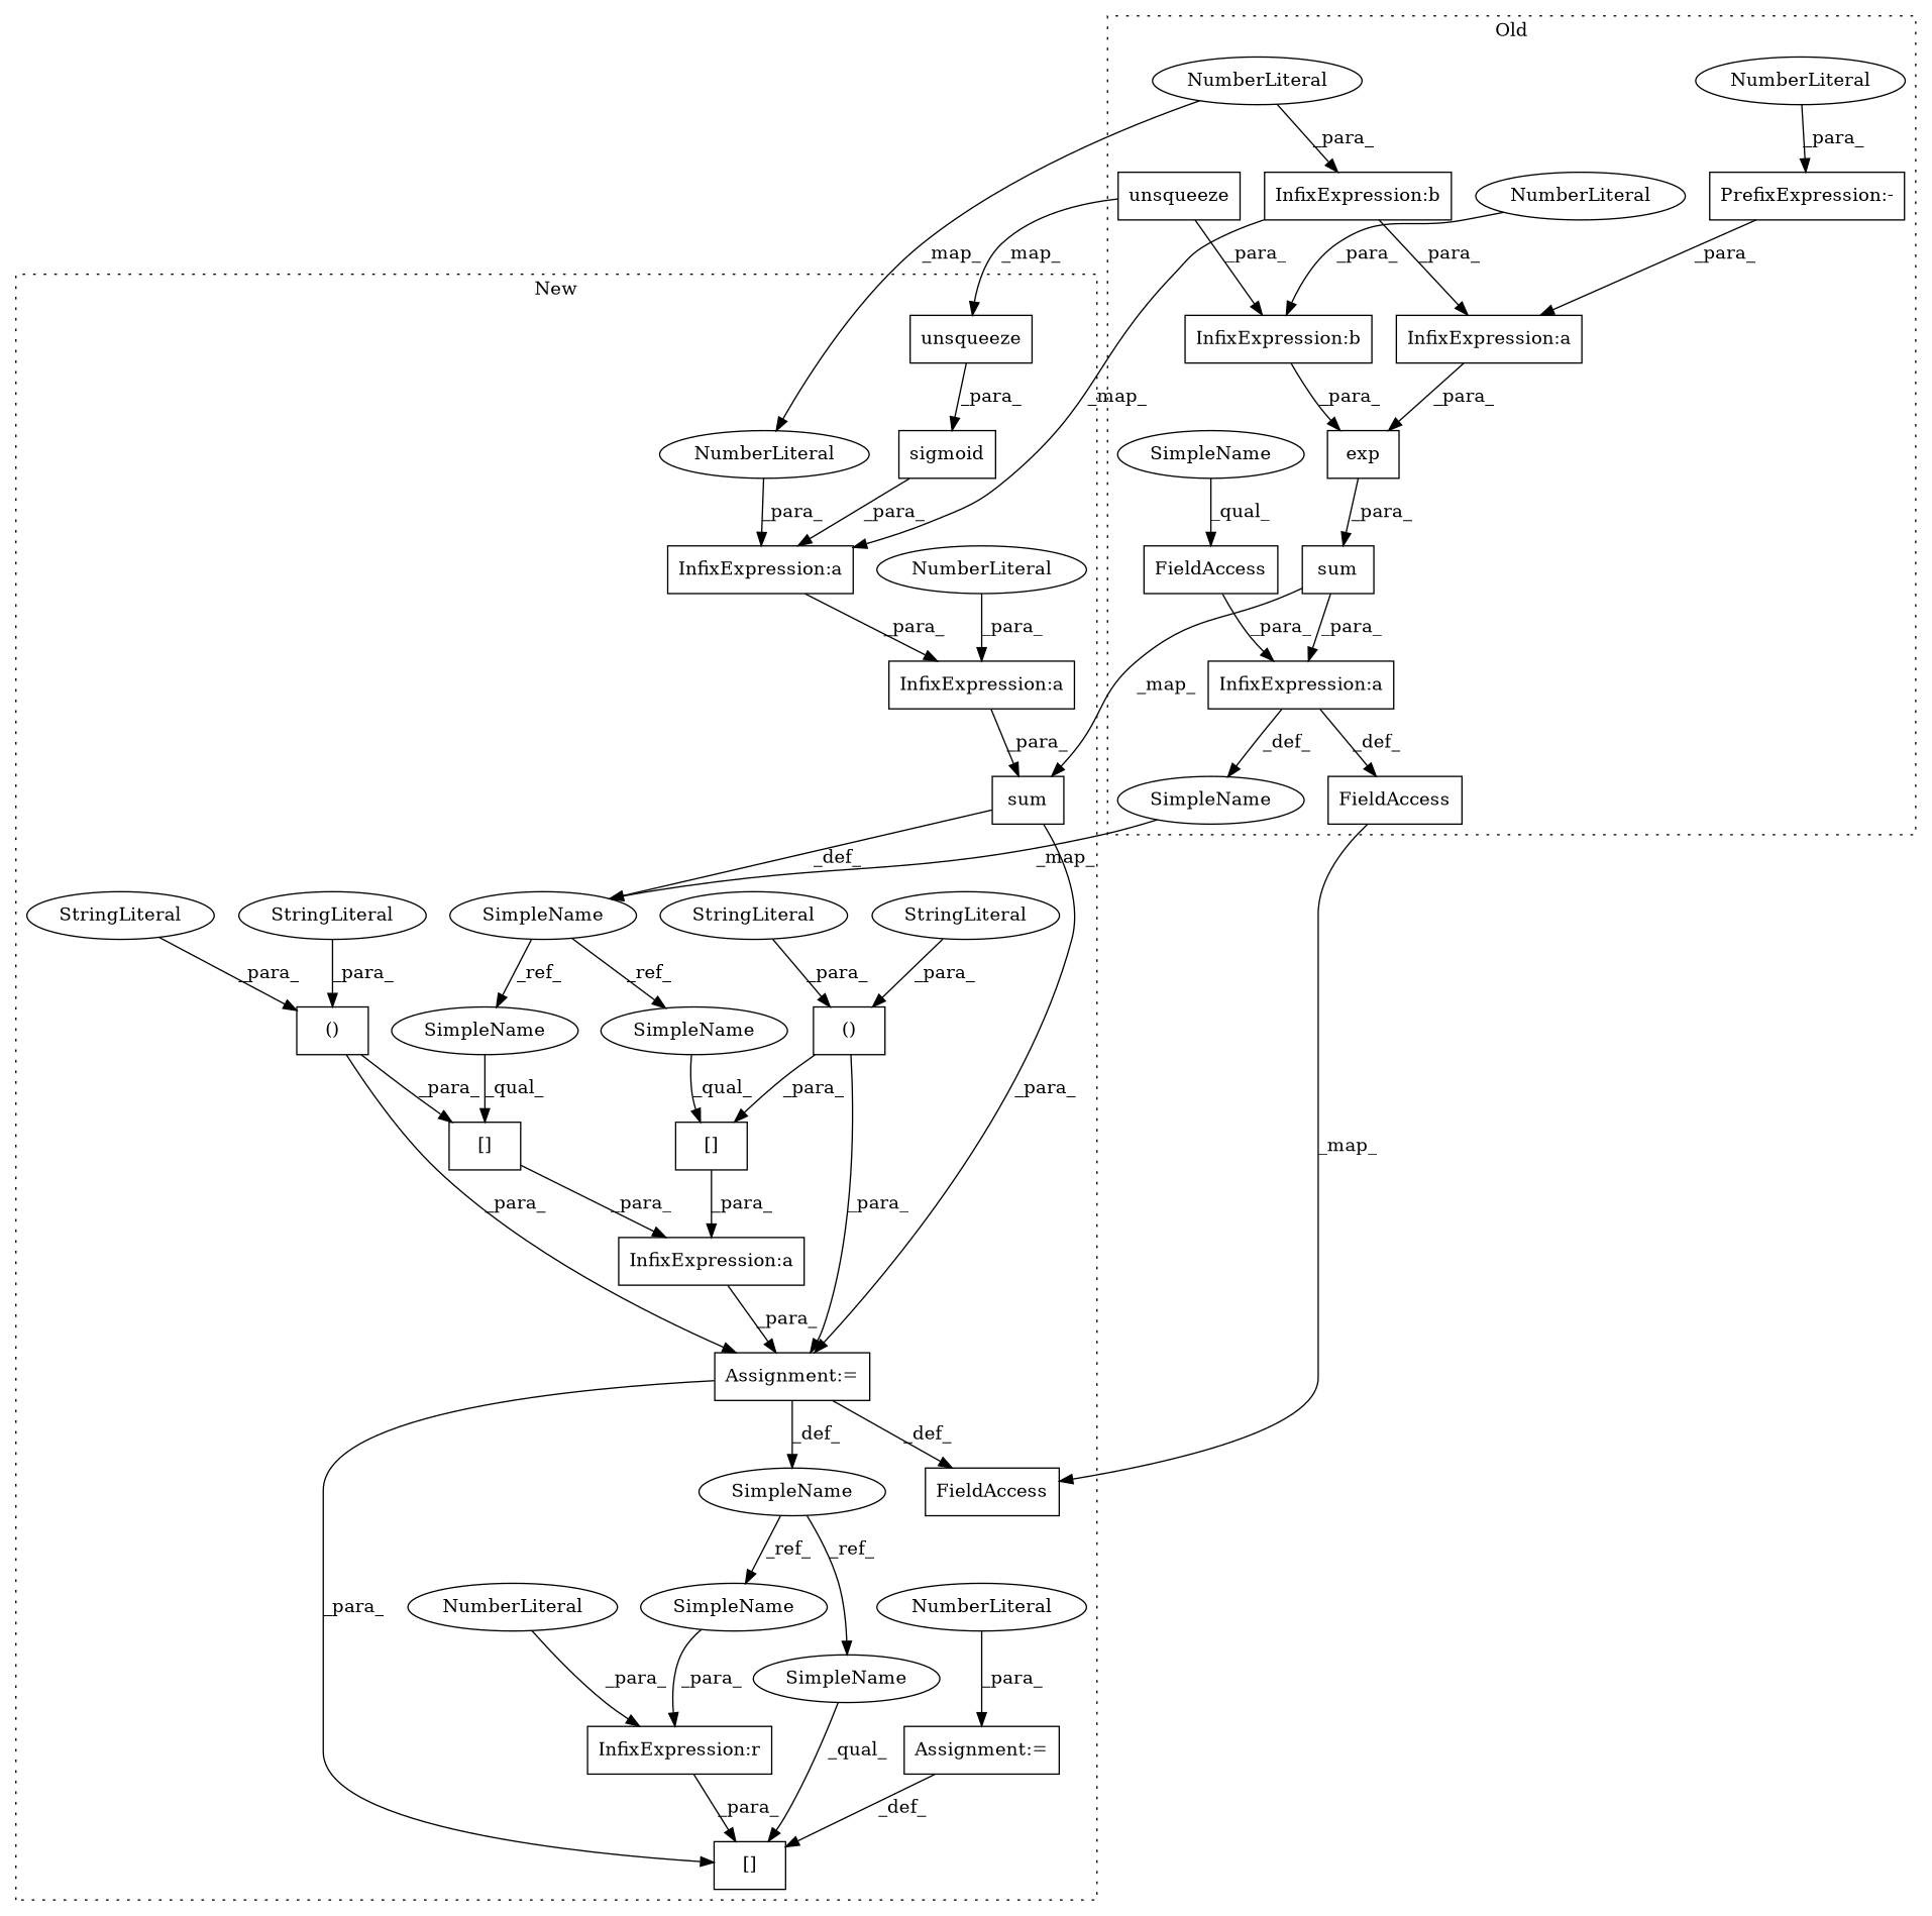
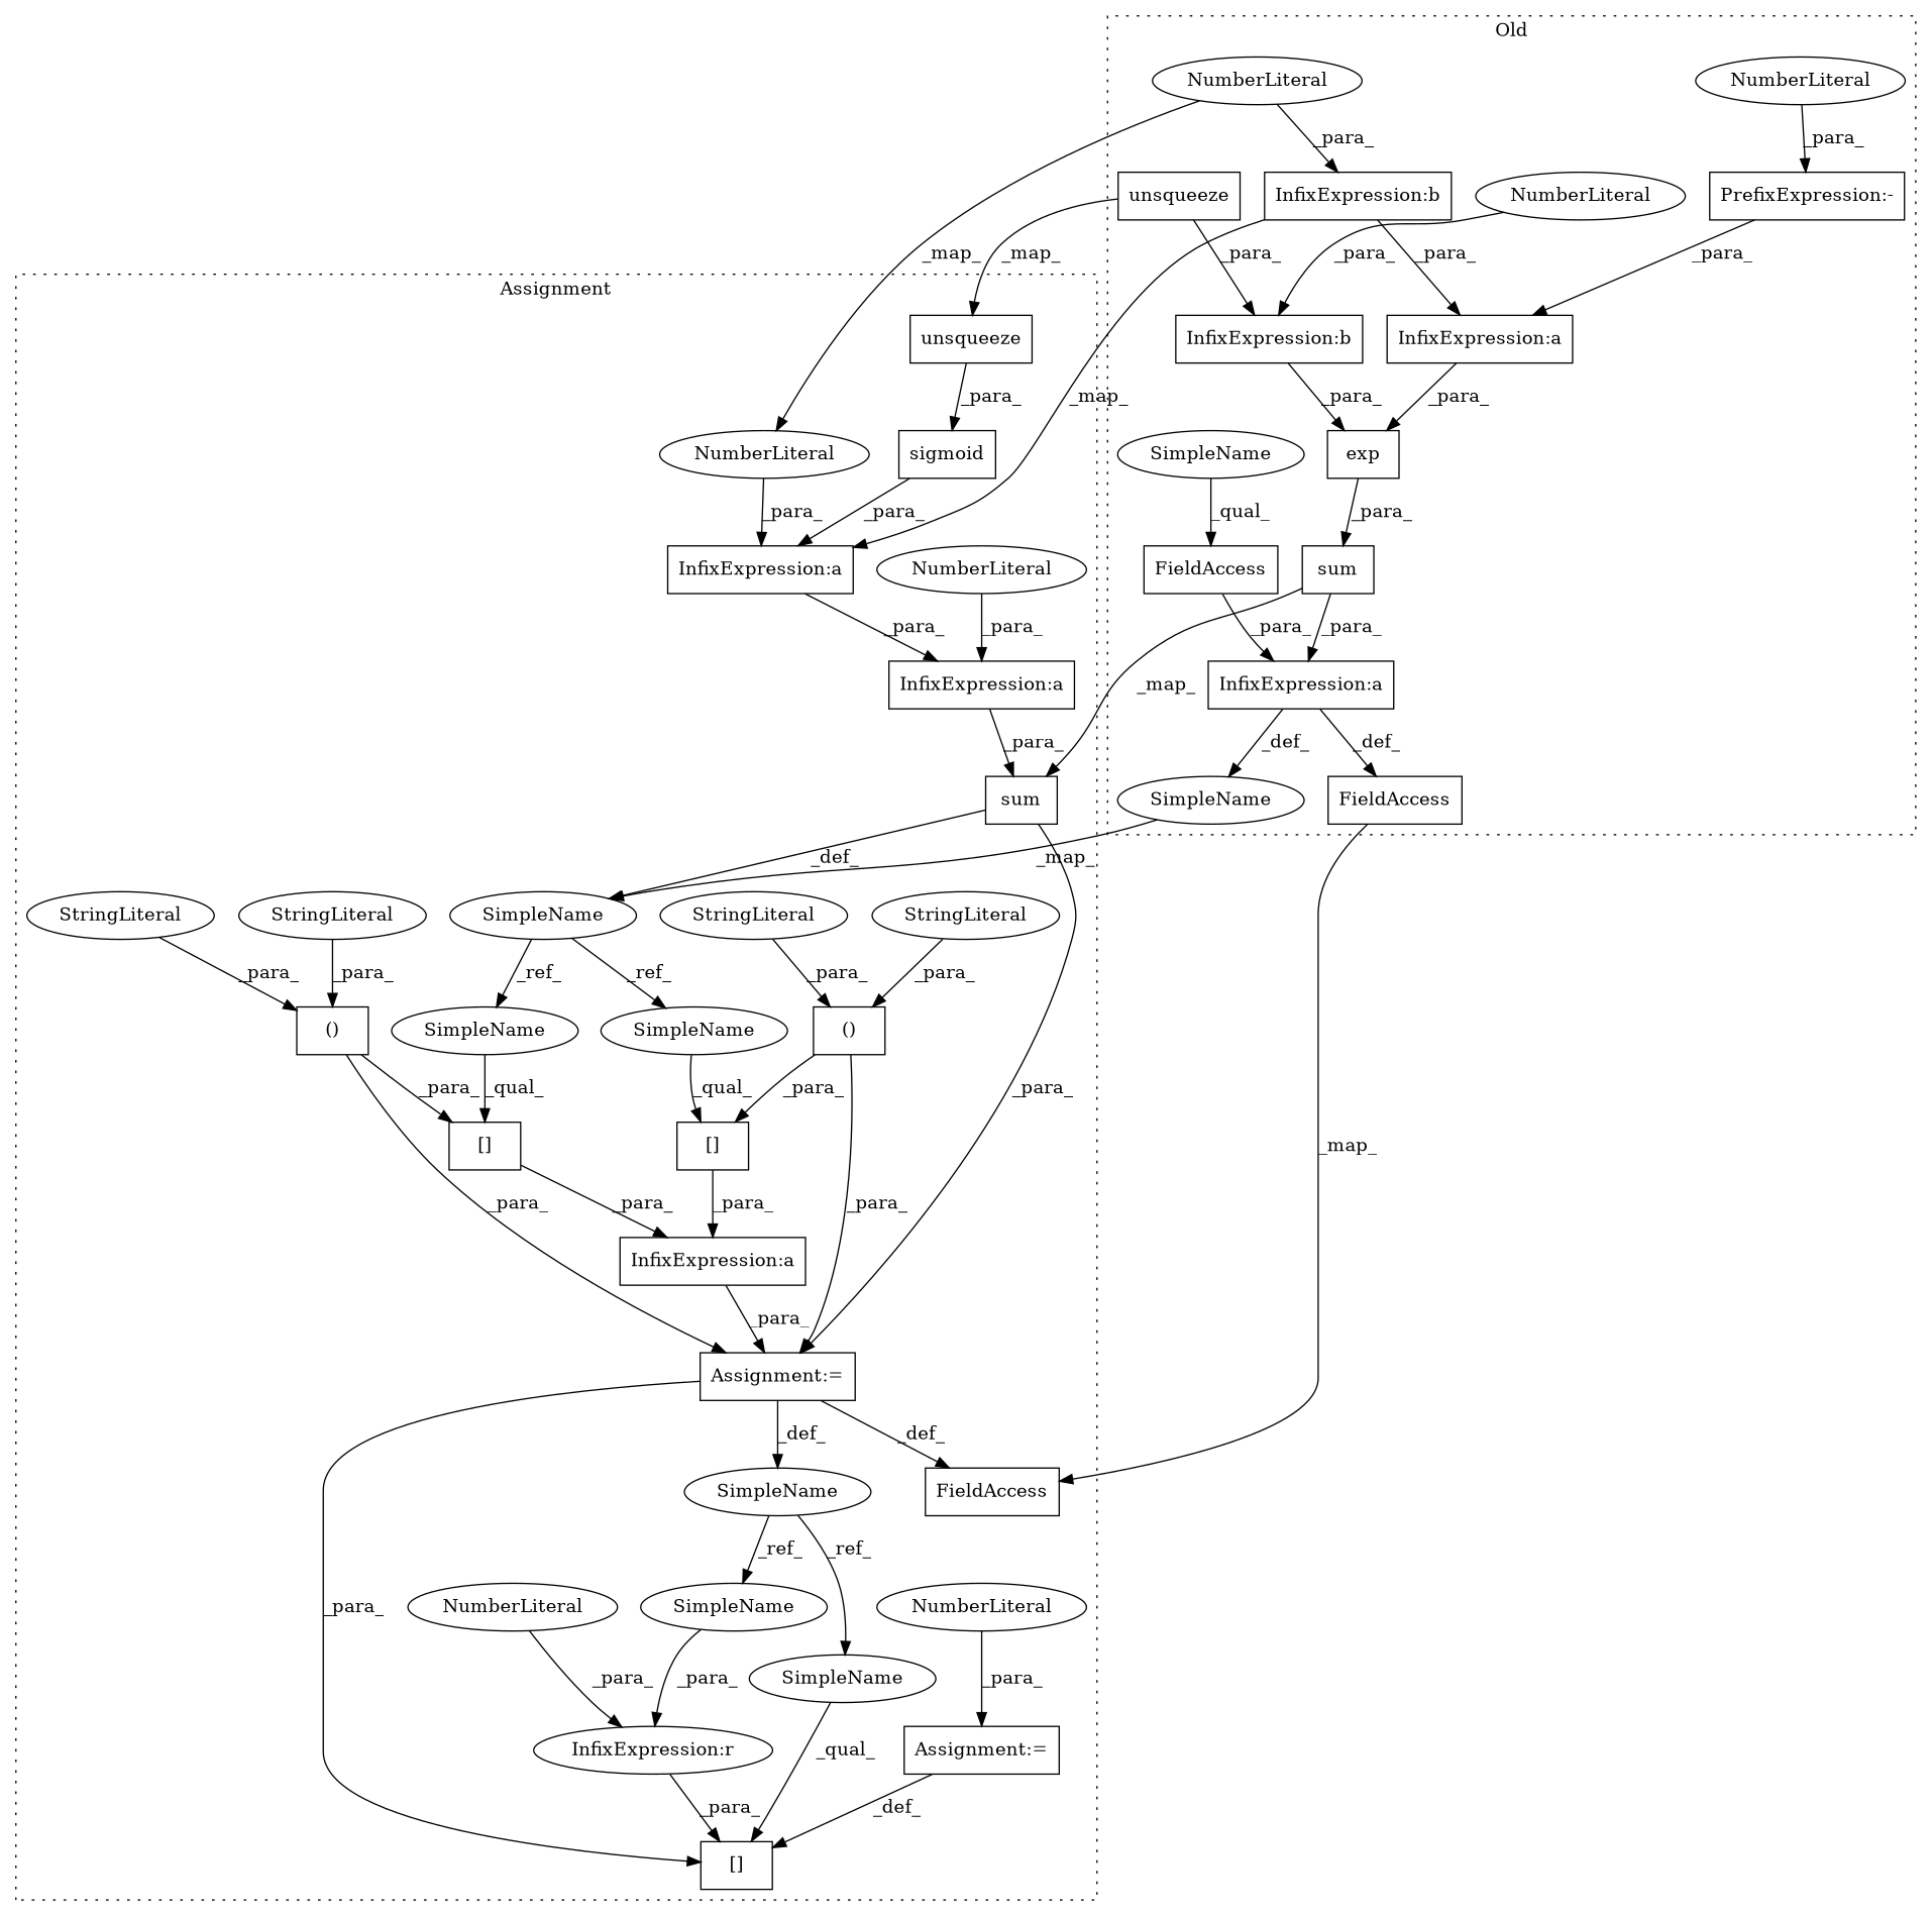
  digraph {
    node [a=27 l=3 s=14818 shape=box]
    n1 [a=32 l="4,1" label=exp s="14730,14801"]
    n2 [label="InfixExpression:a" s=14827]
    n3 [a=38 l=1 label="PrefixExpression:-" s=14735]
    n4 [a=22 l=22 label=FieldAccess s=15005]
    n5 [a=32 l="4,1" label=sum s="14836,14847"]
    n6 [label="InfixExpression:a" s=14739]
    n7 [a=34 label=NumberLiteral s=14736 shape=ellipse]
    n8 [label="InfixExpression:b" s=14796]
    n9 [a=34 l=1 label=NumberLiteral s=14799 shape=ellipse]
    n10 [a=22 l=9 label=FieldAccess]
    n11 [label="InfixExpression:b" s=14767]
    n12 [a=42 l=7 label=SimpleName s=14809 shape=ellipse]
    n13 [a=34 l=1 label=NumberLiteral s=14770 shape=ellipse]
    n14 [a=32 l="10,1" label=unsqueeze s="14783,14795"]
    n15 [a=42 l=4 label=SimpleName shape=ellipse]
    n16 [a=32 l="8,1" label=sigmoid s="5386,5440"]
    n17 [a=22 l=22 label=FieldAccess s=5810]
    n18 [a=32 l="4,1" label=sum s="5464,5475"]
    n19 [label="InfixExpression:a" s=5552]
    n20 [a=106 l=47 label="()" s=5568]
    n21 [label="InfixExpression:a" s=5372]
    n22 [a=106 l=46 label="()" s=5504]
    n23 [a=34 l=1 label=NumberLiteral s=5371 shape=ellipse]
-   n24 [l=4 label="InfixExpression:r" s=5640]
+   n24 [l=4 label="InfixExpression:r" s=5640 shape=ellipse]
    n25 [a=2 l="13,2" label="[]" s="5555,5615"]
    n26 [a=34 l=1 label=NumberLiteral s=5644 shape=ellipse]
    n27 [a=2 l="13,2" label="[]" s="5491,5550"]
    n28 [label="InfixExpression:a" s=5377]
    n29 [a=2 l="8,1" label="[]" s="5624,5646"]
    n30 [a=42 l=7 label=SimpleName s=5450 shape=ellipse]
    n31 [a=34 l=1 label=NumberLiteral s=5376 shape=ellipse]
    n32 [a=32 l="10,1" label=unsqueeze s="5427,5439"]
    n33 [a=42 l=7 label=SimpleName s=5482 shape=ellipse]
    n34 [a=7 l=1 label="Assignment:=" s=5489]
    n35 [a=45 l=18 label=StringLiteral s=5568 shape=ellipse]
    n36 [a=7 l=1 label="Assignment:=" s=5647]
    n37 [a=34 l=6 label=NumberLiteral s=5648 shape=ellipse]
    n38 [a=45 l=17 label=StringLiteral s=5504 shape=ellipse]
    n39 [a=45 l=16 label=StringLiteral s=5534 shape=ellipse]
    n40 [a=45 l=16 label=StringLiteral s=5599 shape=ellipse]
    n41 [a=42 l=7 label=SimpleName s=5624 shape=ellipse]
    n42 [a=42 l=7 label=SimpleName s=5633 shape=ellipse]
    n43 [a=42 l=7 label=SimpleName s=5555 shape=ellipse]
    n44 [a=42 l=7 label=SimpleName s=5491 shape=ellipse]
    subgraph cluster_1 {
      label=Old
      style=dotted
      n1
      n2
      n3
      n4
      n5
      n6
      n7
      n8
      n9
      n10
      n11
      n12
      n13
      n14
      n15
    }
    subgraph cluster_2 {
-     label=New
+     label=Assignment
      style=dotted
      n16
      n17
      n18
      n19
      n20
      n21
      n22
      n23
      n24
      n25
      n26
      n27
      n28
      n29
      n30
      n31
      n32
      n33
      n34
      n35
      n36
      n37
      n38
      n39
      n40
      n41
      n42
      n43
      n44
    }
    n1 -> n5 [label=_para_]
    n2 -> n4 [label=_def_]
    n2 -> n12 [label=_def_]
    n3 -> n6 [label=_para_]
    n4 -> n17 [label=_map_]
    n5 -> n2 [label=_para_]
    n5 -> n18 [label=_map_]
    n6 -> n1 [label=_para_]
    n7 -> n3 [label=_para_]
    n8 -> n1 [label=_para_]
    n9 -> n8 [label=_para_]
    n10 -> n2 [label=_para_]
    n11 -> n6 [label=_para_]
    n11 -> n28 [label=_map_]
    n12 -> n30 [label=_map_]
    n13 -> n11 [label=_para_]
    n13 -> n31 [label=_map_]
    n14 -> n8 [label=_para_]
    n14 -> n32 [label=_map_]
    n15 -> n10 [label=_qual_]
    n16 -> n28 [label=_para_]
    n18 -> n30 [label=_def_]
    n18 -> n34 [label=_para_]
    n19 -> n34 [label=_para_]
    n20 -> n25 [label=_para_]
    n20 -> n34 [label=_para_]
    n21 -> n18 [label=_para_]
    n22 -> n27 [label=_para_]
    n22 -> n34 [label=_para_]
    n23 -> n21 [label=_para_]
    n24 -> n29 [label=_para_]
    n25 -> n19 [label=_para_]
    n26 -> n24 [label=_para_]
    n27 -> n19 [label=_para_]
    n28 -> n21 [label=_para_]
    n30 -> n43 [label=_ref_]
    n30 -> n44 [label=_ref_]
    n31 -> n28 [label=_para_]
    n32 -> n16 [label=_para_]
    n33 -> n41 [label=_ref_]
    n33 -> n42 [label=_ref_]
    n34 -> n17 [label=_def_]
    n34 -> n29 [label=_para_]
    n34 -> n33 [label=_def_]
    n35 -> n20 [label=_para_]
    n36 -> n29 [label=_def_]
    n37 -> n36 [label=_para_]
    n38 -> n22 [label=_para_]
    n39 -> n22 [label=_para_]
    n40 -> n20 [label=_para_]
    n41 -> n29 [label=_qual_]
    n42 -> n24 [label=_para_]
    n43 -> n25 [label=_qual_]
    n44 -> n27 [label=_qual_]
  }
